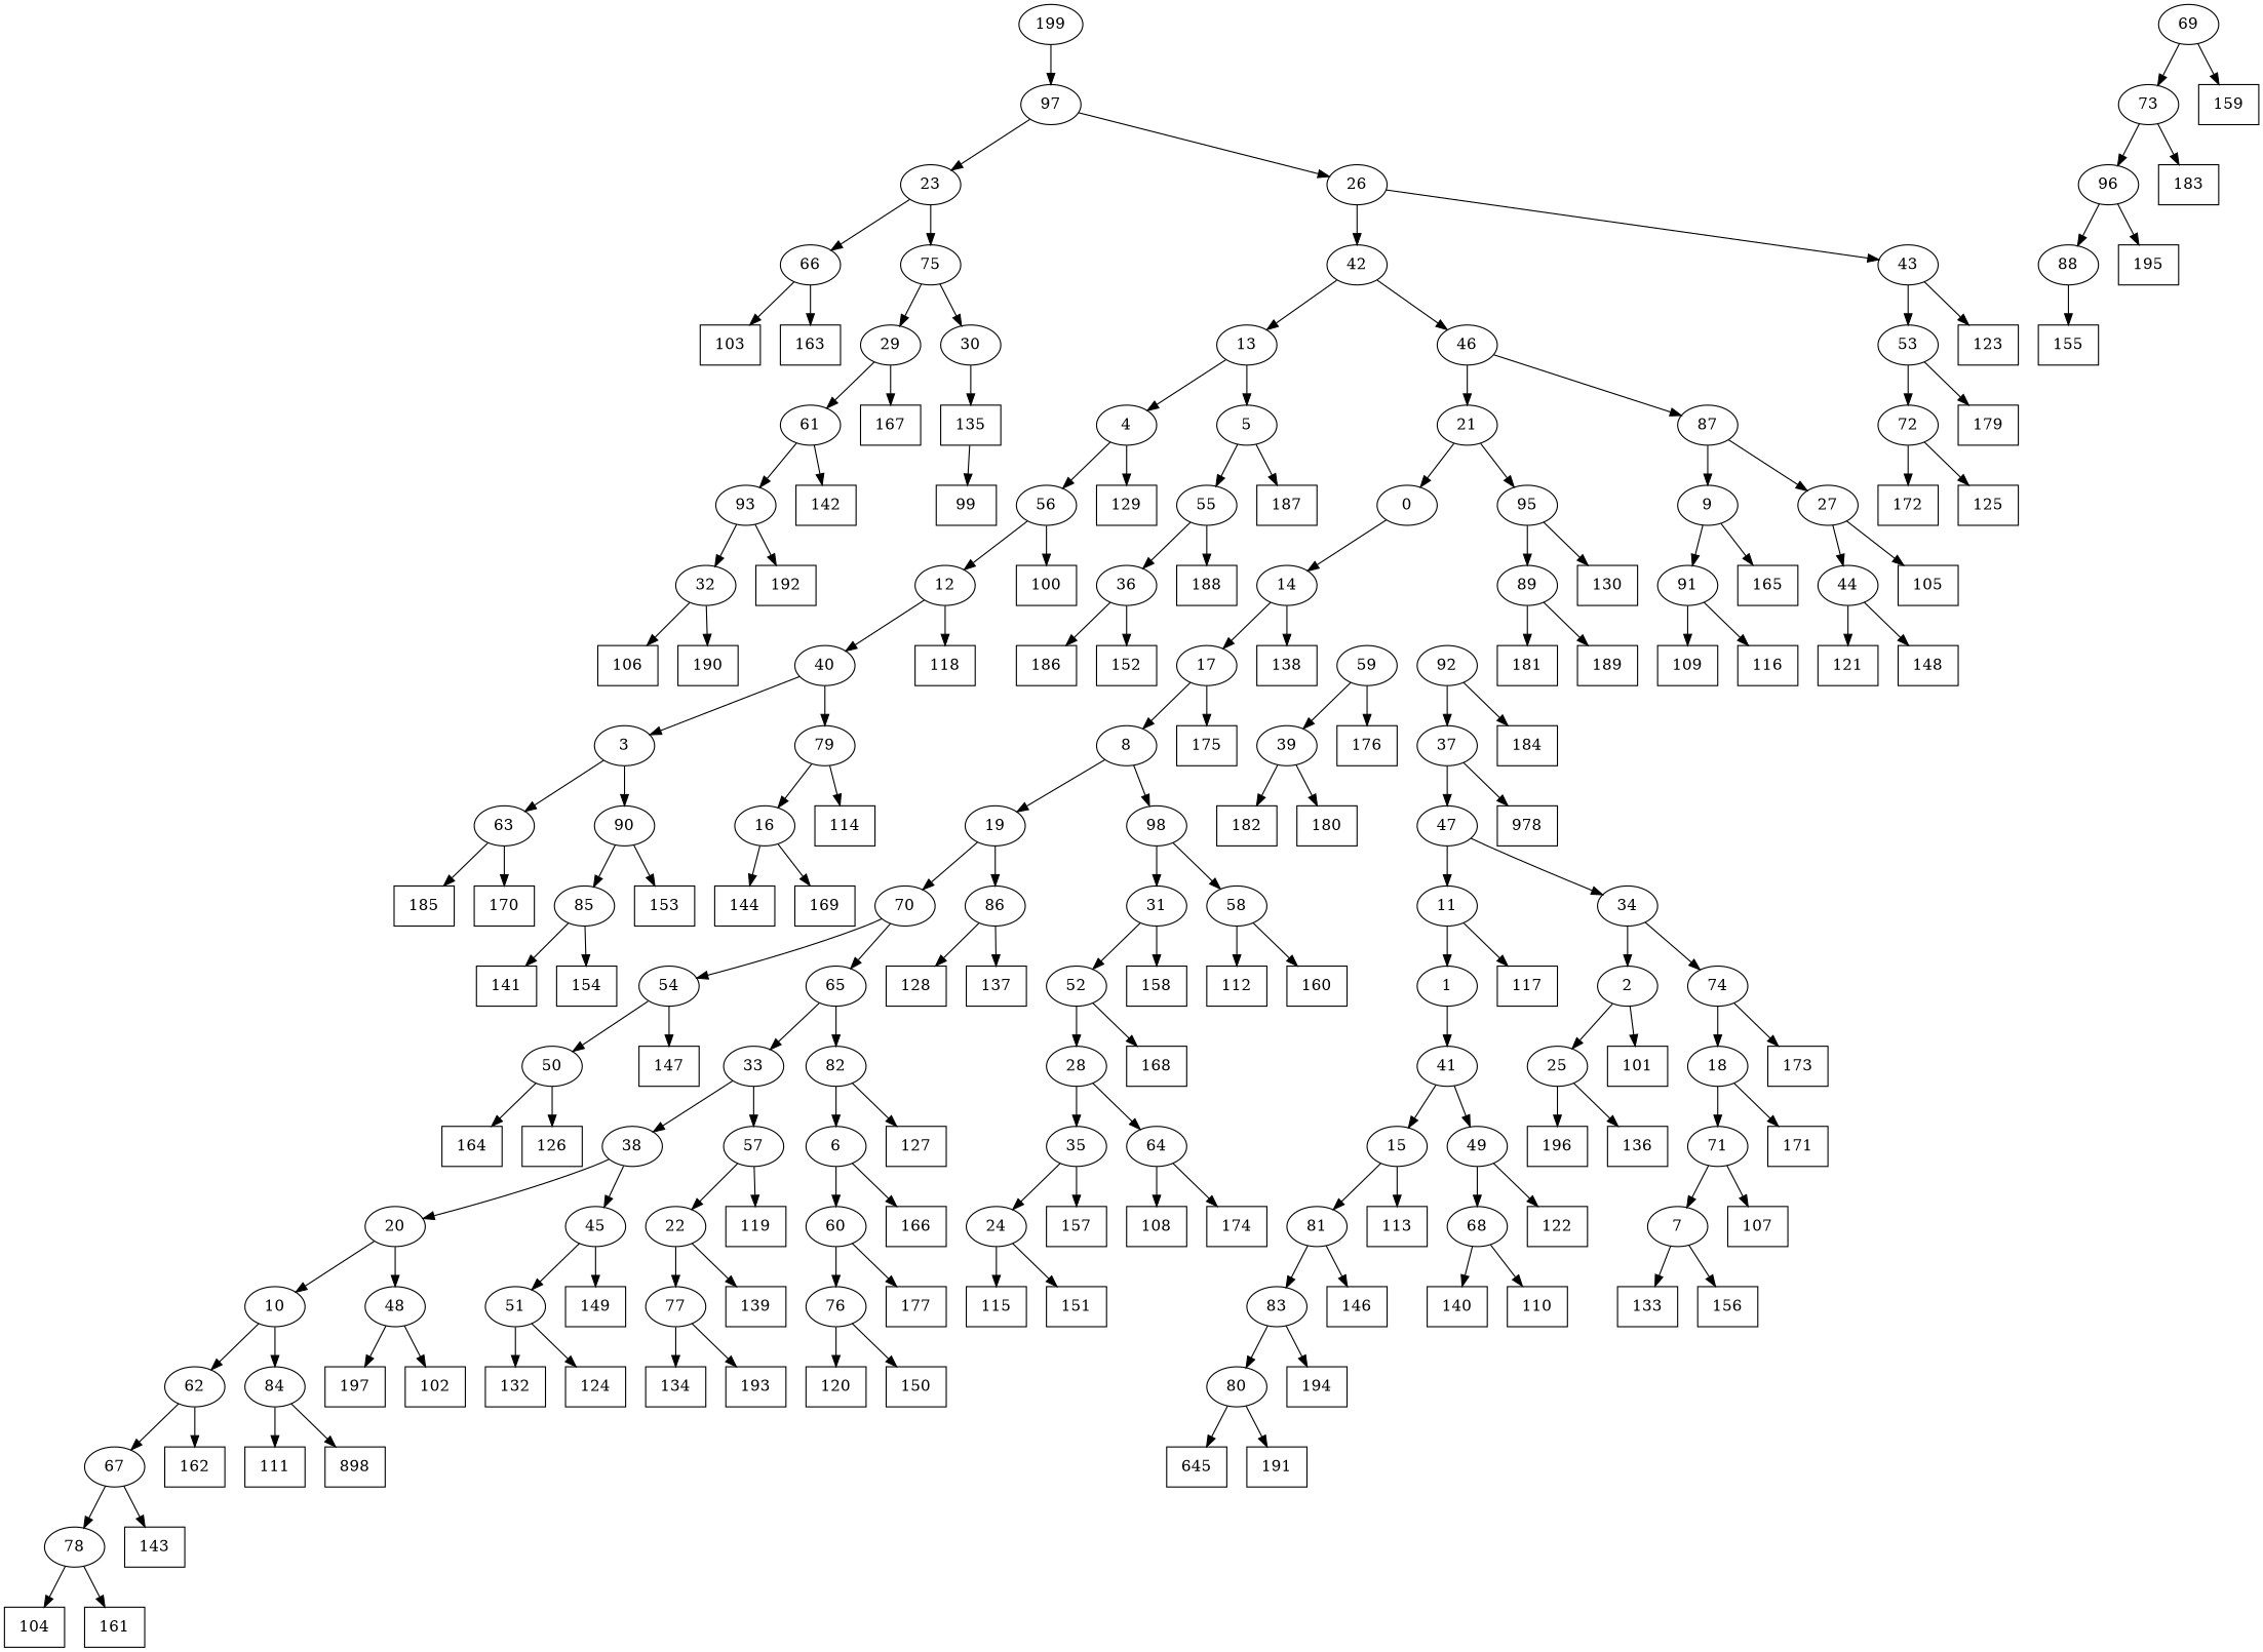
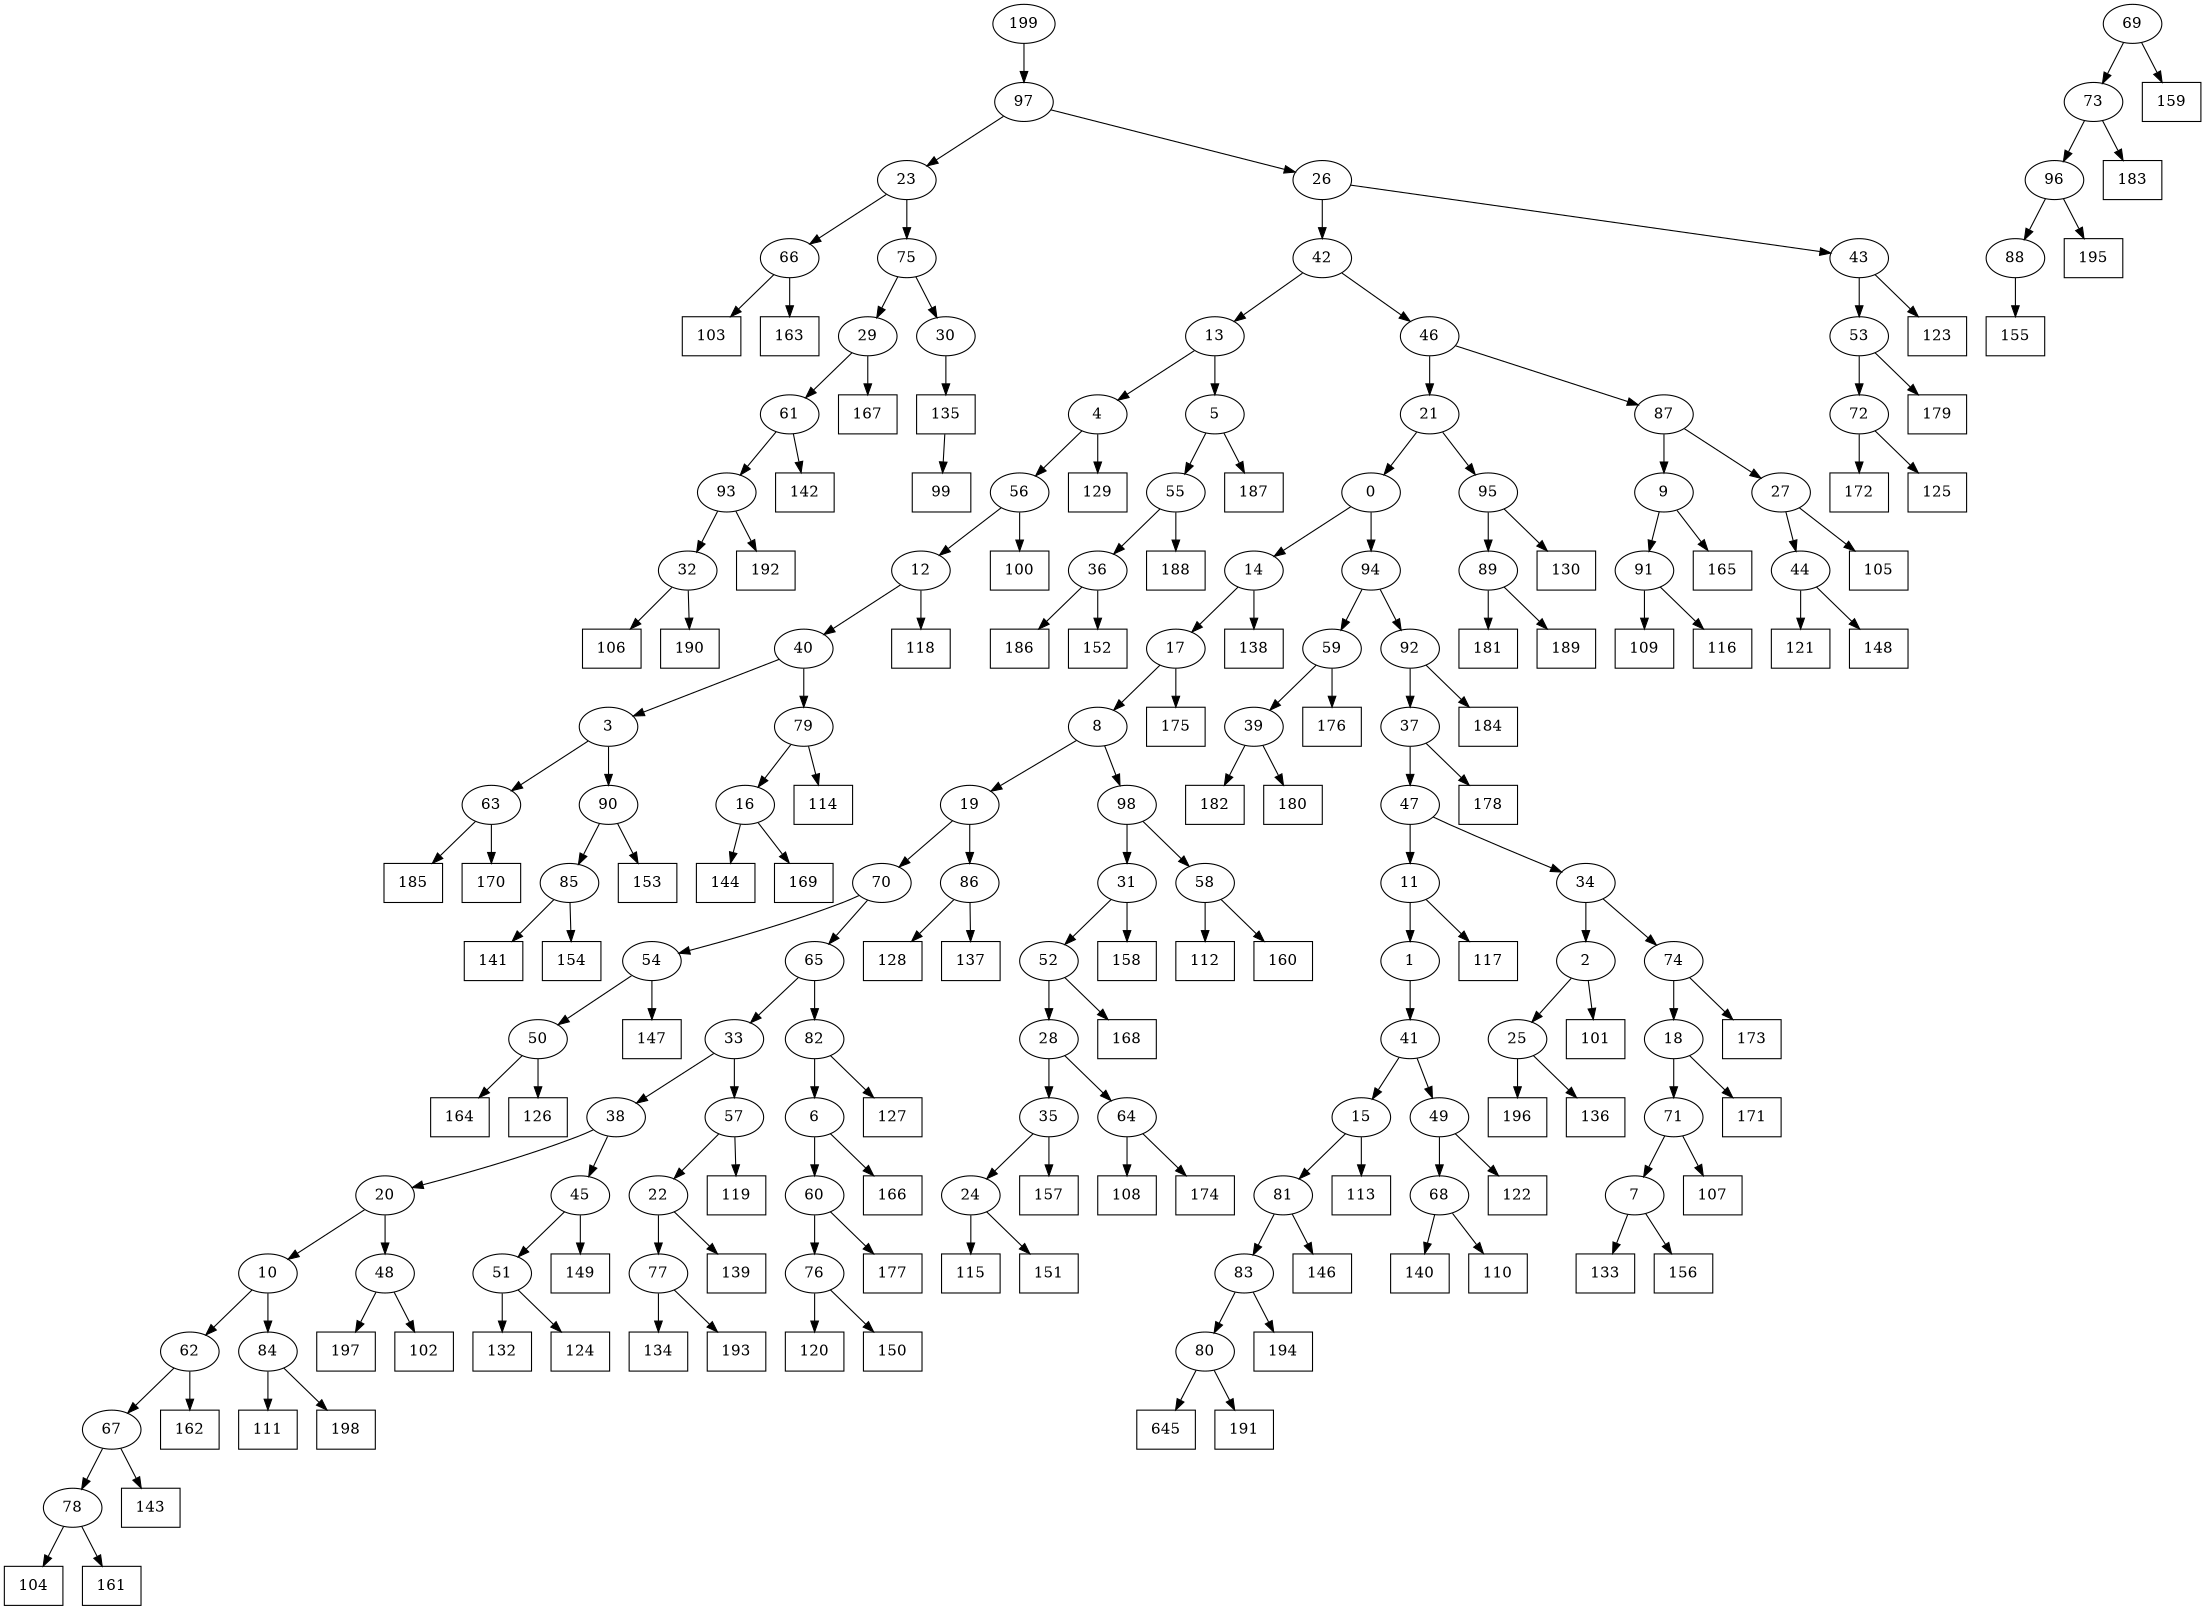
  digraph {
    n1 [label=0]
    n2 [label=14]
+   n3 [label=94]
    n4 [label=17]
    n5 [label=138 shape=box]
    n6 [label=59]
    n7 [label=92]
    n8 [label=1]
    n9 [label=41]
    n10 [label=15]
    n11 [label=49]
    n12 [label=69]
    n13 [label=73]
    n14 [label=159 shape=box]
    n15 [label=2]
    n16 [label=25]
    n17 [label=101 shape=box]
    n18 [label=196 shape=box]
    n19 [label=136 shape=box]
    n20 [label=3]
    n21 [label=63]
    n22 [label=90]
    n23 [label=185 shape=box]
    n24 [label=170 shape=box]
    n25 [label=85]
    n26 [label=153 shape=box]
    n27 [label=4]
    n28 [label=56]
    n29 [label=129 shape=box]
    n30 [label=12]
    n31 [label=100 shape=box]
    n32 [label=5]
    n33 [label=55]
    n34 [label=187 shape=box]
    n35 [label=36]
    n36 [label=188 shape=box]
    n37 [label=6]
    n38 [label=60]
    n39 [label=166 shape=box]
    n40 [label=76]
    n41 [label=177 shape=box]
    n42 [label=7]
    n43 [label=133 shape=box]
    n44 [label=156 shape=box]
    n45 [label=8]
    n46 [label=19]
    n47 [label=98]
    n48 [label=70]
    n49 [label=86]
    n50 [label=31]
    n51 [label=58]
    n52 [label=9]
    n53 [label=91]
    n54 [label=165 shape=box]
    n55 [label=109 shape=box]
    n56 [label=116 shape=box]
    n57 [label=10]
    n58 [label=62]
    n59 [label=84]
    n60 [label=67]
    n61 [label=162 shape=box]
    n62 [label=111 shape=box]
-   n63 [label=898 shape=box]
+   n63 [label=198 shape=box]
    n64 [label=11]
    n65 [label=117 shape=box]
    n66 [label=40]
    n67 [label=118 shape=box]
    n68 [label=79]
    n69 [label=13]
    n70 [label=175 shape=box]
    n71 [label=81]
    n72 [label=113 shape=box]
    n73 [label=83]
    n74 [label=146 shape=box]
    n75 [label=16]
    n76 [label=144 shape=box]
    n77 [label=169 shape=box]
    n78 [label=18]
    n79 [label=71]
    n80 [label=171 shape=box]
    n81 [label=107 shape=box]
    n82 [label=54]
    n83 [label=65]
    n84 [label=128 shape=box]
    n85 [label=137 shape=box]
    n86 [label=20]
    n87 [label=48]
    n88 [label=197 shape=box]
    n89 [label=102 shape=box]
    n90 [label=21]
    n91 [label=95]
    n92 [label=89]
    n93 [label=130 shape=box]
    n94 [label=22]
    n95 [label=77]
    n96 [label=139 shape=box]
    n97 [label=134 shape=box]
    n98 [label=193 shape=box]
    n99 [label=23]
    n100 [label=66]
    n101 [label=75]
    n102 [label=103 shape=box]
    n103 [label=163 shape=box]
    n104 [label=29]
    n105 [label=30]
    n106 [label=24]
    n107 [label=115 shape=box]
    n108 [label=151 shape=box]
    n109 [label=26]
    n110 [label=42]
    n111 [label=43]
    n112 [label=46]
    n113 [label=53]
    n114 [label=123 shape=box]
    n115 [label=27]
    n116 [label=44]
    n117 [label=105 shape=box]
    n118 [label=121 shape=box]
    n119 [label=148 shape=box]
    n120 [label=28]
    n121 [label=35]
    n122 [label=64]
    n123 [label=157 shape=box]
    n124 [label=108 shape=box]
    n125 [label=174 shape=box]
    n126 [label=61]
    n127 [label=167 shape=box]
    n128 [label=93]
    n129 [label=142 shape=box]
    n130 [label=135 shape=box]
    n131 [label=99 shape=box]
    n132 [label=52]
    n133 [label=158 shape=box]
    n134 [label=168 shape=box]
    n135 [label=32]
    n136 [label=106 shape=box]
    n137 [label=190 shape=box]
    n138 [label=33]
    n139 [label=38]
    n140 [label=57]
    n141 [label=45]
    n142 [label=119 shape=box]
    n143 [label=34]
    n144 [label=74]
    n145 [label=173 shape=box]
    n146 [label=186 shape=box]
    n147 [label=152 shape=box]
    n148 [label=37]
    n149 [label=47]
-   n150 [label=978 shape=box]
+   n150 [label=178 shape=box]
    n151 [label=51]
    n152 [label=149 shape=box]
    n153 [label=39]
    n154 [label=182 shape=box]
    n155 [label=180 shape=box]
    n156 [label=114 shape=box]
    n157 [label=68]
    n158 [label=122 shape=box]
    n159 [label=87]
    n160 [label=72]
    n161 [label=179 shape=box]
    n162 [label=132 shape=box]
    n163 [label=124 shape=box]
    n164 [label=140 shape=box]
    n165 [label=110 shape=box]
    n166 [label=50]
    n167 [label=164 shape=box]
    n168 [label=126 shape=box]
    n169 [label=172 shape=box]
    n170 [label=125 shape=box]
    n171 [label=147 shape=box]
    n172 [label=112 shape=box]
    n173 [label=160 shape=box]
    n174 [label=176 shape=box]
    n175 [label=120 shape=box]
    n176 [label=150 shape=box]
    n177 [label=192 shape=box]
    n178 [label=78]
    n179 [label=143 shape=box]
    n180 [label=82]
    n181 [label=127 shape=box]
    n182 [label=104 shape=box]
    n183 [label=161 shape=box]
    n184 [label=96]
    n185 [label=183 shape=box]
    n186 [label=88]
    n187 [label=195 shape=box]
    n188 [label=80]
    n189 [label=645 shape=box]
    n190 [label=191 shape=box]
    n191 [label=194 shape=box]
    n192 [label=141 shape=box]
    n193 [label=154 shape=box]
    n194 [label=155 shape=box]
    n195 [label=181 shape=box]
    n196 [label=189 shape=box]
    n197 [label=184 shape=box]
    n198 [label=97]
    n199 [label=199]
    n1 -> n2
+   n1 -> n3
    n2 -> n4
    n2 -> n5
+   n3 -> n6
+   n3 -> n7
    n4 -> n45
    n4 -> n70
    n6 -> n153
    n6 -> n174
    n7 -> n148
    n7 -> n197
    n8 -> n9
    n9 -> n10
    n9 -> n11
    n10 -> n71
    n10 -> n72
    n11 -> n157
    n11 -> n158
    n12 -> n13
    n12 -> n14
    n13 -> n184
    n13 -> n185
    n15 -> n16
    n15 -> n17
    n16 -> n18
    n16 -> n19
    n20 -> n21
    n20 -> n22
    n21 -> n23
    n21 -> n24
    n22 -> n25
    n22 -> n26
    n25 -> n192
    n25 -> n193
    n27 -> n28
    n27 -> n29
    n28 -> n30
    n28 -> n31
    n30 -> n66
    n30 -> n67
    n32 -> n33
    n32 -> n34
    n33 -> n35
    n33 -> n36
    n35 -> n146
    n35 -> n147
    n37 -> n38
    n37 -> n39
    n38 -> n40
    n38 -> n41
    n40 -> n175
    n40 -> n176
    n42 -> n43
    n42 -> n44
    n45 -> n46
    n45 -> n47
    n46 -> n48
    n46 -> n49
    n47 -> n50
    n47 -> n51
    n48 -> n82
    n48 -> n83
    n49 -> n84
    n49 -> n85
    n50 -> n132
    n50 -> n133
    n51 -> n172
    n51 -> n173
    n52 -> n53
    n52 -> n54
    n53 -> n55
    n53 -> n56
    n57 -> n58
    n57 -> n59
    n58 -> n60
    n58 -> n61
    n59 -> n62
    n59 -> n63
    n60 -> n178
    n60 -> n179
    n64 -> n8
    n64 -> n65
    n66 -> n20
    n66 -> n68
    n68 -> n75
    n68 -> n156
    n69 -> n27
    n69 -> n32
    n71 -> n73
    n71 -> n74
    n73 -> n188
    n73 -> n191
    n75 -> n76
    n75 -> n77
    n78 -> n79
    n78 -> n80
    n79 -> n42
    n79 -> n81
    n82 -> n166
    n82 -> n171
    n83 -> n138
    n83 -> n180
    n86 -> n57
    n86 -> n87
    n87 -> n88
    n87 -> n89
    n90 -> n1
    n90 -> n91
    n91 -> n92
    n91 -> n93
    n92 -> n195
    n92 -> n196
    n94 -> n95
    n94 -> n96
    n95 -> n97
    n95 -> n98
    n99 -> n100
    n99 -> n101
    n100 -> n102
    n100 -> n103
    n101 -> n104
    n101 -> n105
    n104 -> n126
    n104 -> n127
    n105 -> n130
    n106 -> n107
    n106 -> n108
    n109 -> n110
    n109 -> n111
    n110 -> n69
    n110 -> n112
    n111 -> n113
    n111 -> n114
    n112 -> n90
    n112 -> n159
    n113 -> n160
    n113 -> n161
    n115 -> n116
    n115 -> n117
    n116 -> n118
    n116 -> n119
    n120 -> n121
    n120 -> n122
    n121 -> n106
    n121 -> n123
    n122 -> n124
    n122 -> n125
    n126 -> n128
    n126 -> n129
    n128 -> n135
    n128 -> n177
    n130 -> n131
    n132 -> n120
    n132 -> n134
    n135 -> n136
    n135 -> n137
    n138 -> n139
    n138 -> n140
    n139 -> n86
    n139 -> n141
    n140 -> n94
    n140 -> n142
    n141 -> n151
    n141 -> n152
    n143 -> n15
    n143 -> n144
    n144 -> n78
    n144 -> n145
    n148 -> n149
    n148 -> n150
    n149 -> n64
    n149 -> n143
    n151 -> n162
    n151 -> n163
    n153 -> n154
    n153 -> n155
    n157 -> n164
    n157 -> n165
    n159 -> n52
    n159 -> n115
    n160 -> n169
    n160 -> n170
    n166 -> n167
    n166 -> n168
    n178 -> n182
    n178 -> n183
    n180 -> n37
    n180 -> n181
    n184 -> n186
    n184 -> n187
    n186 -> n194
    n188 -> n189
    n188 -> n190
    n198 -> n99
    n198 -> n109
    n199 -> n198
  }
